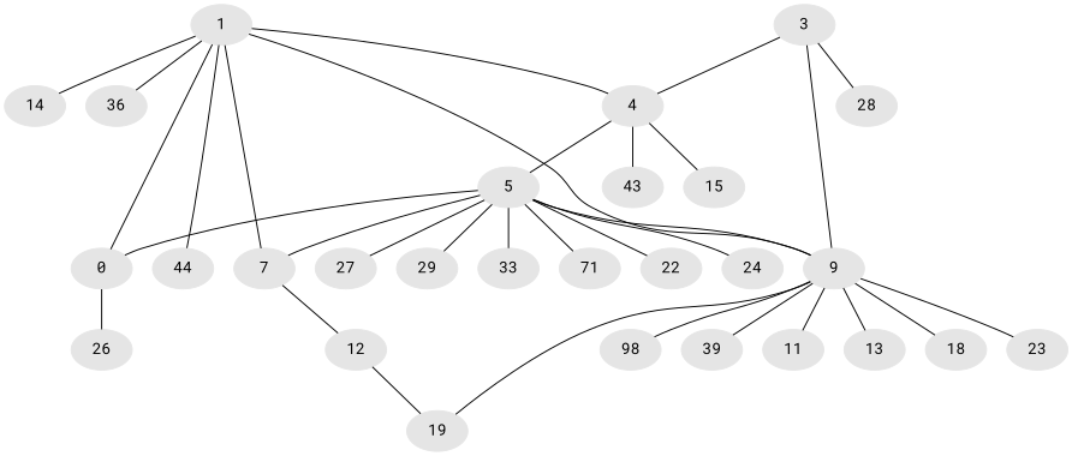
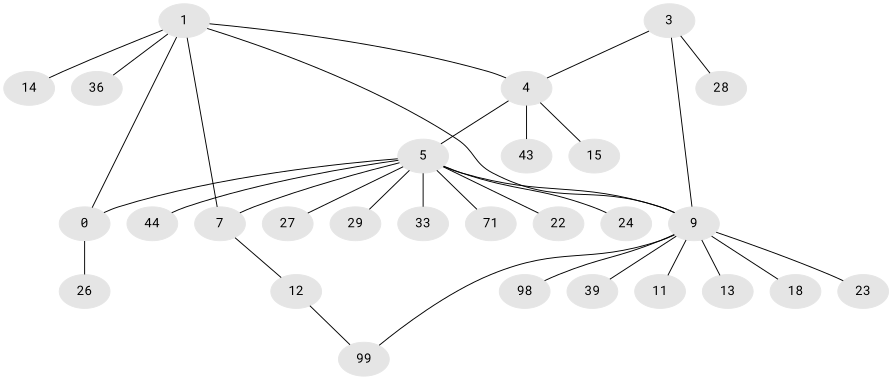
  graph {
    fontname="Roboto Mono"
    node [color=gray90 fontname="Roboto Mono" style=filled]
    edge [fontname="Roboto Mono"]
    1 [super="+2"]
    4
    n3 [label=0 super="+17"]
    7
    9 [super="+10"]
    14
    36 [super="+41"]
    44 [super="+47"]
    5 [super="+8"]
    15 [super="+31+37+35+16"]
    43
    26
    12
    11 [super="+25"]
    13
    18
-   19
+   19 [label=99]
    23
    n19 [label=98]
    39 [super="+42"]
    3
    28
    n23 [label=71 super="+32"]
    22
    24
    27
    29
    33
    1 -- 4
    1 -- n3
    1 -- 7
    1 -- 9
    1 -- 14
    1 -- 36
-   1 -- 44
+   5 -- 44
    4 -- 5 [weight=2]
    4 -- 15
    4 -- 43
    n3 -- 26
    7 -- 12
    9 -- 11
    9 -- 13
    9 -- 18
    9 -- 19
    9 -- 23
    9 -- n19
    9 -- 39
    5 -- n3
    5 -- 7
    5 -- 9 [weight=2]
    5 -- n23
    5 -- 22
    5 -- 24
    5 -- 27
    5 -- 29
    5 -- 33
    12 -- 19
    3 -- 4
    3 -- 9
    3 -- 28
  }
